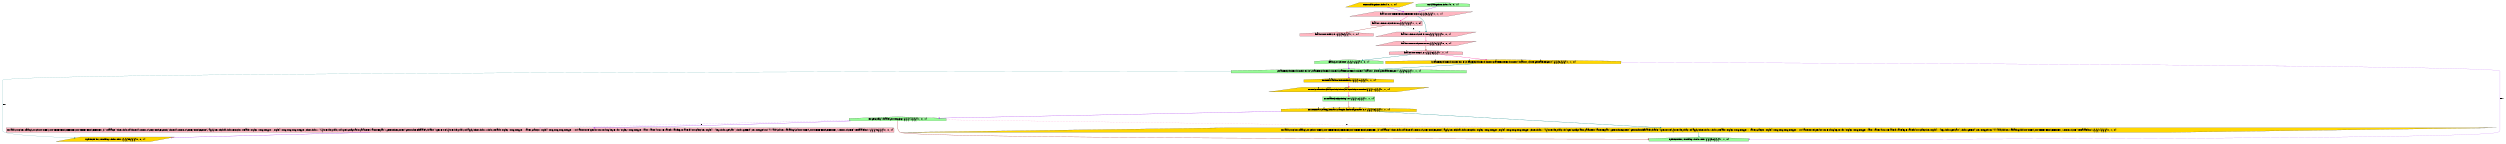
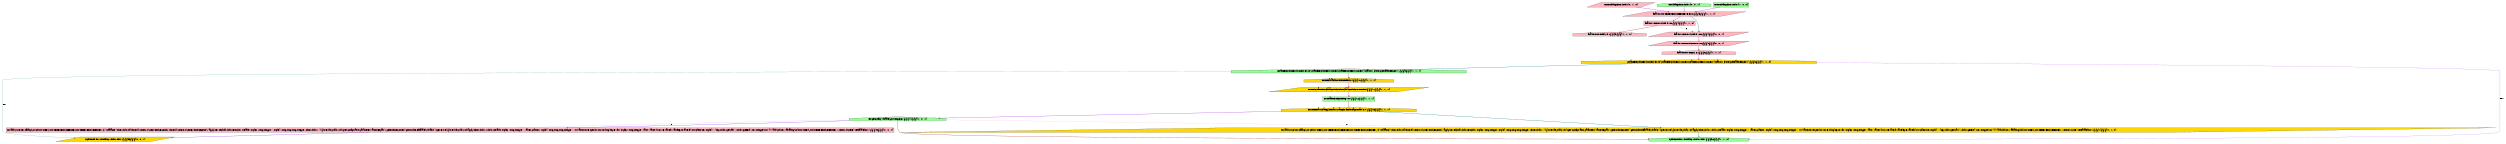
  digraph {
    node [fillcolor=gold shape=house style=filled]
    edge [arrowhead=dot color=purple style=bold]
    n1 [label="env.setStreamTimeCharacteristic(TimeCharacteristic.EventTime)@@@11@@@['1', '1', '1']" shape=parallelogram]
    n2 [fillcolor=palegreen label="env.enableCheckpointing(100)@@@12@@@['1', '1', '1']" shape=note]
    n3 [label="env.setRestartStrategy(RestartStrategies.fixedDelayRestart(3,0))@@@13@@@['1', '1', '1']"]
    n4 [label="tryExecute(env,\"Tumbling Window Test\")@@@33@@@['0', '0', '1']" shape=parallelogram]
    n5 [label="env.addSource(new FailingSource(NUM_KEYS,NUM_ELEMENTS_PER_KEY,NUM_ELEMENTS_PER_KEY / 3)).rebalance().timeWindowAll(Time.of(WINDOW_SIZE,MILLISECONDS)).apply(new RichAllWindowFunction<Tuple2<Long,IntType>,Tuple4<Long,Long,Long,IntType>,TimeWindow>(){@Override public void open(Configuration parameters){assertEquals(1,getRuntimeContext().getNumberOfParallelSubtasks())open = true}@Override public void apply(TimeWindow window,Iterable<Tuple2<Long,IntType>> values,Collector<Tuple4<Long,Long,Long,IntType>> out){assertTrue(open)int sum = 0long key = -1for (Tuple2<Long,IntType> value : values){sum += value.f1.valuekey = value.f0}out.collect(new Tuple4<>(key,window.getStart(),window.getEnd(),new IntType(sum)))}}).addSink(new ValidatingSink(NUM_KEYS,NUM_ELEMENTS_PER_KEY / WINDOW_SIZE)).setParallelism(1)@@@14@@@['0', '1', '0']" shape=parallelogram]
    n6 [fillcolor=palegreen label="env.getConfig().disableSysoutLogging()@@@14@@@['1', '0', '1']"]
    n7 [fillcolor=lightpink label="final int NUM_KEYS = 1@@@5@@@['1', '1', '0']"]
    n8 [fillcolor=lightpink label="final int NUM_KEYS = 1@@@6@@@['1', '1', '1']"]
-   n9 [fillcolor=palegreen label="FailingSource.reset()@@@7@@@['0', '0', '1']"]
    n10 [label="StreamExecutionEnvironment env = StreamExecutionEnvironment.createRemoteEnvironment(\"localhost\",cluster.getLeaderRPCPort())@@@8@@@['1', '1', '0']"]
    n11 [fillcolor=palegreen label="StreamExecutionEnvironment env = StreamExecutionEnvironment.createRemoteEnvironment(\"localhost\",cluster.getLeaderRPCPort())@@@9@@@['1', '1', '1']"]
    n12 [fillcolor=palegreen label="tryExecute(env,\"Tumbling Window Test\")@@@32@@@['1', '1', '0']"]
    n13 [fillcolor=lightpink label="env.addSource(new FailingSource(NUM_KEYS,NUM_ELEMENTS_PER_KEY,NUM_ELEMENTS_PER_KEY / 3)).rebalance().timeWindowAll(Time.of(WINDOW_SIZE,MILLISECONDS),Time.of(WINDOW_SLIDE,MILLISECONDS)).apply(new RichAllWindowFunction<Iterable<Tuple2<Long,IntType>>,Tuple4<Long,Long,Long,IntType>,TimeWindow>(){@Override public void open(Configuration parameters){assertEquals(1,getRuntimeContext().getNumberOfParallelSubtasks())open = true}@Override public void apply(TimeWindow window,Iterable<Tuple2<Long,IntType>> values,Collector<Tuple4<Long,Long,Long,IntType>> out){assertTrue(open)int sum = 0long key = -1for (Tuple2<Long,IntType> value : values){sum += value.f1.valuekey = value.f0}out.collect(new Tuple4<>(key,window.getStart(),window.getEnd(),new IntType(sum)))}}).addSink(new ValidatingSink(NUM_KEYS,NUM_ELEMENTS_PER_KEY / WINDOW_SLIDE)).setParallelism(1)@@@15@@@['0', '0', '1']" shape=note]
    n14 [fillcolor=lightpink label="final int WINDOW_SLIDE = 100@@@5@@@['0', '0', '1']" shape=parallelogram]
    n15 [fillcolor=lightpink label="final int NUM_ELEMENTS_PER_KEY = 3000@@@3@@@['1', '1', '1']" shape=parallelogram]
    n16 [fillcolor=lightpink label="final int WINDOW_SIZE = 100@@@4@@@['1', '1', '0']" shape=note]
    n17 [fillcolor=lightpink label="final int WINDOW_SIZE = 1000@@@4@@@['0', '0', '1']" shape=parallelogram]
    n18 [label="env.setParallelism(PARALLELISM)@@@10@@@['1', '1', '1']"]
-   n19 [label="testTumblingTimeWindow['0', '1', '0']" shape=parallelogram]
+   n19 [fillcolor=lightpink label="testTumblingTimeWindow['0', '1', '0']" shape=parallelogram]
    n20 [fillcolor=palegreen label="testSlidingTimeWindow['0', '0', '1']"]
+   n21 [fillcolor=palegreen label="testTumblingTimeWindow['1', '0', '0']" shape=note]
    n1 -> n2 [color=deeppink]
    n2 -> n3 [arrowhead=odot color=brown]
    n3 -> n5 [color=teal]
    n3 -> n6
    n5 -> n12 [arrowhead=odot color=teal]
    n6 -> n5 [arrowhead=odot color=deeppink label=0 style=dashed]
    n6 -> n12 [color=brown]
    n6 -> n13 [arrowhead=odot label=0 style=dashed]
    n6 -> n13
-   n8 -> n9 [color=teal]
    n8 -> n10 [color=deeppink]
-   n9 -> n11
    n10 -> n11 [arrowhead=odot color=teal]
    n10 -> n12 [label=env style=solid]
    n11 -> n4 [color=teal label=env style=solid]
    n11 -> n18
    n13 -> n4 [arrowhead=odot]
    n14 -> n8 [color=brown]
    n15 -> n16 [color=deeppink]
    n15 -> n17 [color=teal]
    n16 -> n7 [color=brown]
    n16 -> n17 [color=teal label=0 style=dashed]
    n17 -> n14 [arrowhead=odot color=deeppink]
    n18 -> n1 [color=deeppink]
    n19 -> n15
    n20 -> n15 [arrowhead=odot]
+   n21 -> n15
  }
